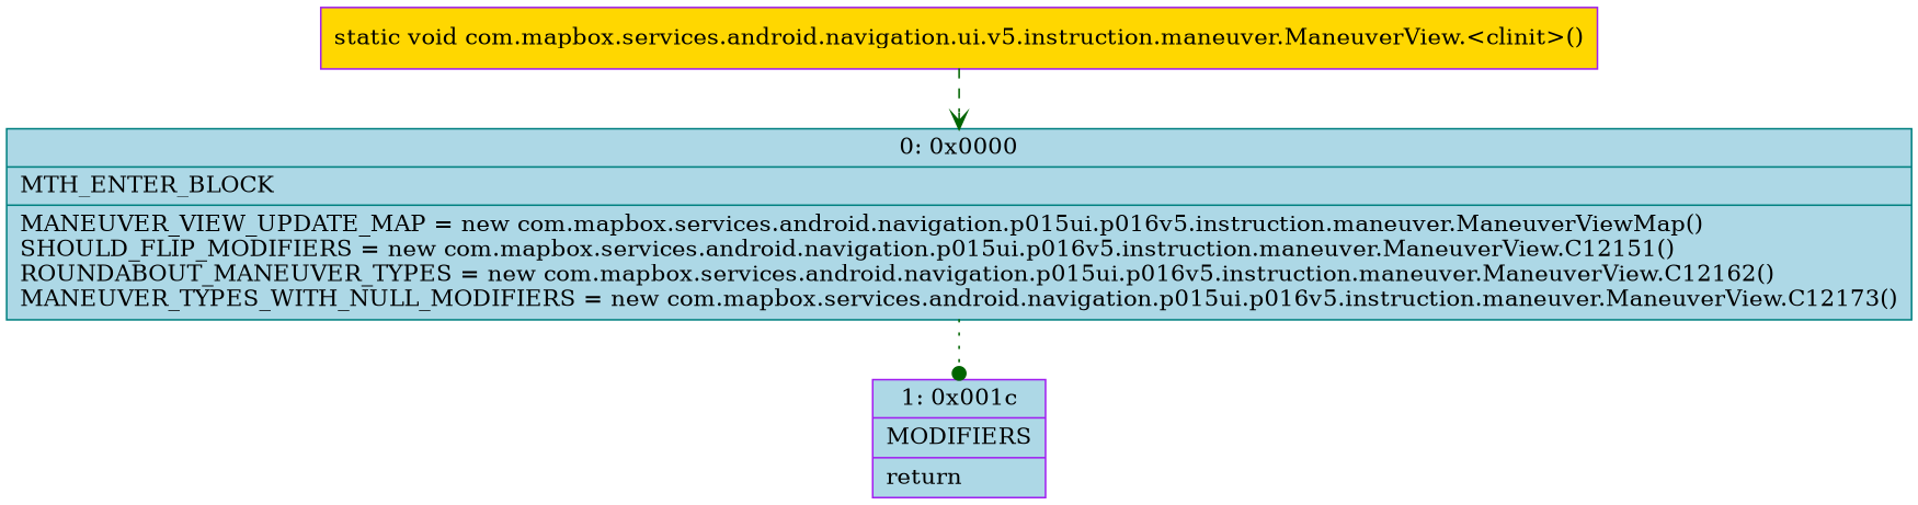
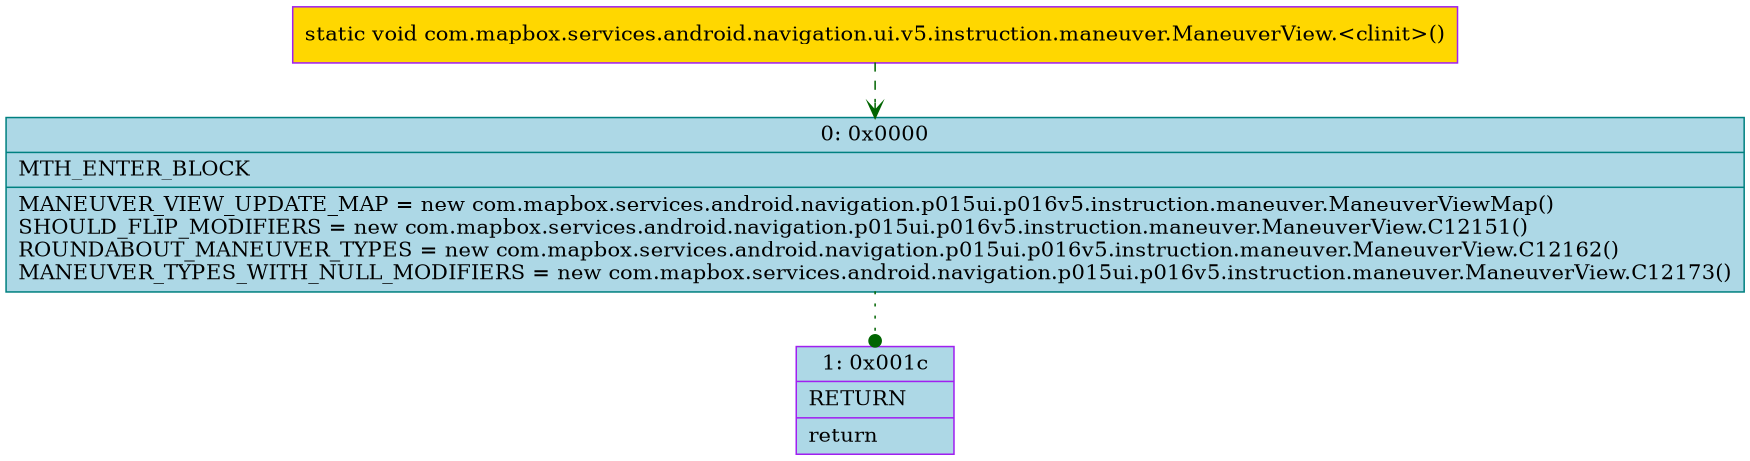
  digraph {
    node [shape=record style=filled fillcolor=lightblue color=purple]
    edge [color=darkgreen]
    n1 [label="{0\:\ 0x0000|MTH_ENTER_BLOCK\l|MANEUVER_VIEW_UPDATE_MAP = new com.mapbox.services.android.navigation.p015ui.p016v5.instruction.maneuver.ManeuverViewMap()\lSHOULD_FLIP_MODIFIERS = new com.mapbox.services.android.navigation.p015ui.p016v5.instruction.maneuver.ManeuverView.C12151()\lROUNDABOUT_MANEUVER_TYPES = new com.mapbox.services.android.navigation.p015ui.p016v5.instruction.maneuver.ManeuverView.C12162()\lMANEUVER_TYPES_WITH_NULL_MODIFIERS = new com.mapbox.services.android.navigation.p015ui.p016v5.instruction.maneuver.ManeuverView.C12173()\l}" color=teal]
-   n2 [label="{1\:\ 0x001c|MODIFIERS\l|return\l}"]
+   n2 [label="{1\:\ 0x001c|RETURN\l|return\l}"]
    n3 [label="{static void com.mapbox.services.android.navigation.ui.v5.instruction.maneuver.ManeuverView.\<clinit\>() }" fillcolor=gold]
    n1 -> n2 [style=dotted arrowhead=dot]
    n3 -> n1 [style=dashed arrowhead=vee]
  }
